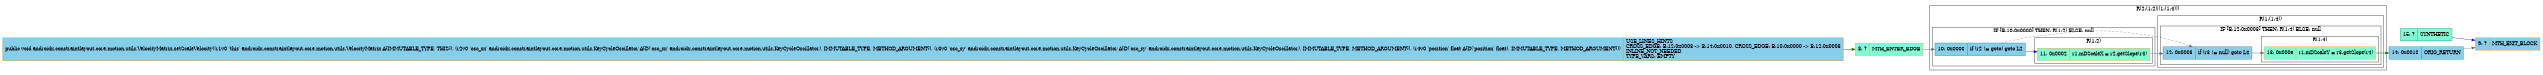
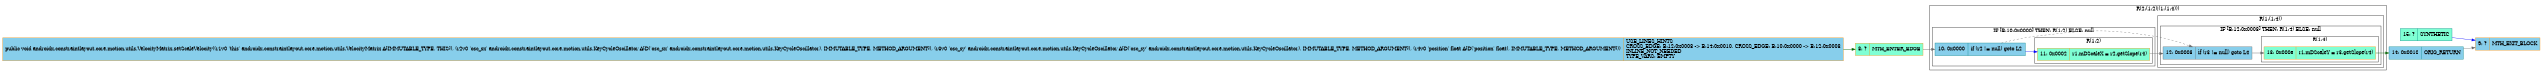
  digraph {
    rankdir=LR
    node [color=darkorange fillcolor=skyblue shape=record style=filled]
    edge [color=gray40]
    n1 [fillcolor=aquamarine label="{11\:\ 0x0002|r1.mDScaleX = r2.getSlope(r4)\l}"]
-   n2 [color=teal label="{10\:\ 0x0000|if (r2 != goto) goto L2\l}"]
+   n2 [color=teal label="{10\:\ 0x0000|if (r2 != null) goto L2\l}"]
    n3 [fillcolor=aquamarine label="{13\:\ 0x000a|r1.mDScaleY = r3.getSlope(r4)\l}"]
    n4 [color=gray40 label="{12\:\ 0x0008|if (r3 != null) goto L4\l}"]
    n5 [color=teal label="{14\:\ 0x0010|ORIG_RETURN\l}"]
    n6 [color=teal fillcolor=aquamarine label="{15\:\ ?|SYNTHETIC\l}"]
    n7 [label="{9\:\ ?|MTH_EXIT_BLOCK\l}"]
    n8 [fillcolor=aquamarine label="{8\:\ ?|MTH_ENTER_EDGE\l}"]
    n9 [label="{public void androidx.constraintlayout.core.motion.utils.VelocityMatrix.setScaleVelocity((r1v0 'this' androidx.constraintlayout.core.motion.utils.VelocityMatrix A[IMMUTABLE_TYPE, THIS]), (r2v0 'osc_sx' androidx.constraintlayout.core.motion.utils.KeyCycleOscillator A[D('osc_sx' androidx.constraintlayout.core.motion.utils.KeyCycleOscillator), IMMUTABLE_TYPE, METHOD_ARGUMENT]), (r3v0 'osc_sy' androidx.constraintlayout.core.motion.utils.KeyCycleOscillator A[D('osc_sy' androidx.constraintlayout.core.motion.utils.KeyCycleOscillator), IMMUTABLE_TYPE, METHOD_ARGUMENT]), (r4v0 'position' float A[D('position' float), IMMUTABLE_TYPE, METHOD_ARGUMENT]))  | USE_LINES_HINTS\lCROSS_EDGE: B:12:0x0008 \-\> B:14:0x0010, CROSS_EDGE: B:10:0x0000 \-\> B:12:0x0008\lINLINE_NOT_NEEDED\lTYPE_VARS: EMPTY\l}"]
    subgraph cluster_1 {
      label="R(2:(1:2)|(1:(1:4)))"
      subgraph cluster_2 {
        label="IF [B:10:0x0000] THEN: R(1:2) ELSE: null"
        n2
        subgraph cluster_3 {
          label="R(1:2)"
          n1
        }
      }
      subgraph cluster_4 {
        label="R(1:(1:4))"
        subgraph cluster_5 {
          label="IF [B:12:0x0008] THEN: R(1:4) ELSE: null"
          n4
          subgraph cluster_6 {
            label="R(1:4)"
            n3
          }
        }
      }
    }
    n1 -> n4
    n2 -> n1 [color=blue]
    n2 -> n4 [style=dashed]
    n3 -> n5 [color=darkgreen]
    n4 -> n3
    n5 -> n7
    n6 -> n7 [color=blue]
    n8 -> n2
    n9 -> n8 [color=darkgreen]
  }
